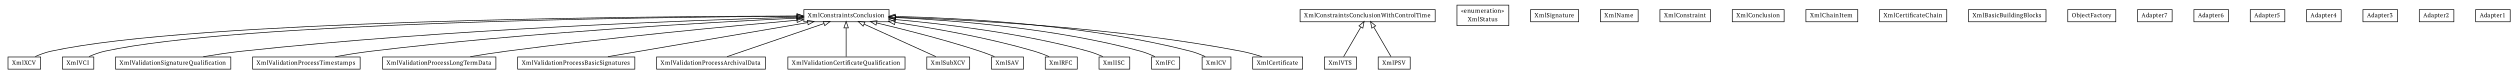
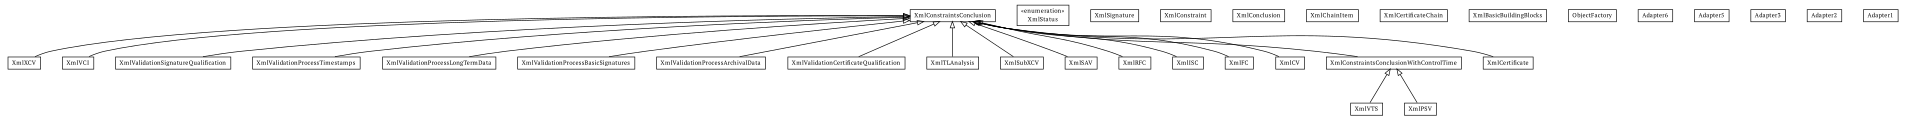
  digraph {
    fontname="PT Serif"
    nodesep=0.25
    ranksep=0.5
    node [fontcolor=black fontname="PT Serif" fontsize=10.0 shape=plaintext]
    edge [arrowtail=empty dir=back fontname="PT Serif" fontsize=10 headport=p labelfontname=arial labelfontsize=10 tailport=p]
    n1 [label=<<table title="eu.europa.esig.dss.jaxb.detailedreport.XmlXCV" border="0" cellborder="1" cellspacing="0" cellpadding="2" port="p" href="./XmlXCV.html"> 		<tr><td><table border="0" cellspacing="0" cellpadding="1"> <tr><td align="center" balign="center"> XmlXCV </td></tr> 		</table></td></tr> 		</table>>]
    n2 [label=<<table title="eu.europa.esig.dss.jaxb.detailedreport.XmlVTS" border="0" cellborder="1" cellspacing="0" cellpadding="2" port="p" href="./XmlVTS.html"> 		<tr><td><table border="0" cellspacing="0" cellpadding="1"> <tr><td align="center" balign="center"> XmlVTS </td></tr> 		</table></td></tr> 		</table>>]
    n3 [label=<<table title="eu.europa.esig.dss.jaxb.detailedreport.XmlVCI" border="0" cellborder="1" cellspacing="0" cellpadding="2" port="p" href="./XmlVCI.html"> 		<tr><td><table border="0" cellspacing="0" cellpadding="1"> <tr><td align="center" balign="center"> XmlVCI </td></tr> 		</table></td></tr> 		</table>>]
    n4 [label=<<table title="eu.europa.esig.dss.jaxb.detailedreport.XmlValidationSignatureQualification" border="0" cellborder="1" cellspacing="0" cellpadding="2" port="p" href="./XmlValidationSignatureQualification.html"> 		<tr><td><table border="0" cellspacing="0" cellpadding="1"> <tr><td align="center" balign="center"> XmlValidationSignatureQualification </td></tr> 		</table></td></tr> 		</table>>]
    n5 [label=<<table title="eu.europa.esig.dss.jaxb.detailedreport.XmlValidationProcessTimestamps" border="0" cellborder="1" cellspacing="0" cellpadding="2" port="p" href="./XmlValidationProcessTimestamps.html"> 		<tr><td><table border="0" cellspacing="0" cellpadding="1"> <tr><td align="center" balign="center"> XmlValidationProcessTimestamps </td></tr> 		</table></td></tr> 		</table>>]
    n6 [label=<<table title="eu.europa.esig.dss.jaxb.detailedreport.XmlValidationProcessLongTermData" border="0" cellborder="1" cellspacing="0" cellpadding="2" port="p" href="./XmlValidationProcessLongTermData.html"> 		<tr><td><table border="0" cellspacing="0" cellpadding="1"> <tr><td align="center" balign="center"> XmlValidationProcessLongTermData </td></tr> 		</table></td></tr> 		</table>>]
    n7 [label=<<table title="eu.europa.esig.dss.jaxb.detailedreport.XmlValidationProcessBasicSignatures" border="0" cellborder="1" cellspacing="0" cellpadding="2" port="p" href="./XmlValidationProcessBasicSignatures.html"> 		<tr><td><table border="0" cellspacing="0" cellpadding="1"> <tr><td align="center" balign="center"> XmlValidationProcessBasicSignatures </td></tr> 		</table></td></tr> 		</table>>]
    n8 [label=<<table title="eu.europa.esig.dss.jaxb.detailedreport.XmlValidationProcessArchivalData" border="0" cellborder="1" cellspacing="0" cellpadding="2" port="p" href="./XmlValidationProcessArchivalData.html"> 		<tr><td><table border="0" cellspacing="0" cellpadding="1"> <tr><td align="center" balign="center"> XmlValidationProcessArchivalData </td></tr> 		</table></td></tr> 		</table>>]
    n9 [label=<<table title="eu.europa.esig.dss.jaxb.detailedreport.XmlValidationCertificateQualification" border="0" cellborder="1" cellspacing="0" cellpadding="2" port="p" href="./XmlValidationCertificateQualification.html"> 		<tr><td><table border="0" cellspacing="0" cellpadding="1"> <tr><td align="center" balign="center"> XmlValidationCertificateQualification </td></tr> 		</table></td></tr> 		</table>>]
+   n10 [label=<<table title="eu.europa.esig.dss.jaxb.detailedreport.XmlTLAnalysis" border="0" cellborder="1" cellspacing="0" cellpadding="2" port="p" href="./XmlTLAnalysis.html"> 		<tr><td><table border="0" cellspacing="0" cellpadding="1"> <tr><td align="center" balign="center"> XmlTLAnalysis </td></tr> 		</table></td></tr> 		</table>>]
    n11 [label=<<table title="eu.europa.esig.dss.jaxb.detailedreport.XmlSubXCV" border="0" cellborder="1" cellspacing="0" cellpadding="2" port="p" href="./XmlSubXCV.html"> 		<tr><td><table border="0" cellspacing="0" cellpadding="1"> <tr><td align="center" balign="center"> XmlSubXCV </td></tr> 		</table></td></tr> 		</table>>]
    n12 [label=<<table title="eu.europa.esig.dss.jaxb.detailedreport.XmlStatus" border="0" cellborder="1" cellspacing="0" cellpadding="2" port="p" href="./XmlStatus.html"> 		<tr><td><table border="0" cellspacing="0" cellpadding="1"> <tr><td align="center" balign="center"> &#171;enumeration&#187; </td></tr> <tr><td align="center" balign="center"> XmlStatus </td></tr> 		</table></td></tr> 		</table>>]
    n13 [label=<<table title="eu.europa.esig.dss.jaxb.detailedreport.XmlSignature" border="0" cellborder="1" cellspacing="0" cellpadding="2" port="p" href="./XmlSignature.html"> 		<tr><td><table border="0" cellspacing="0" cellpadding="1"> <tr><td align="center" balign="center"> XmlSignature </td></tr> 		</table></td></tr> 		</table>>]
    n14 [label=<<table title="eu.europa.esig.dss.jaxb.detailedreport.XmlSAV" border="0" cellborder="1" cellspacing="0" cellpadding="2" port="p" href="./XmlSAV.html"> 		<tr><td><table border="0" cellspacing="0" cellpadding="1"> <tr><td align="center" balign="center"> XmlSAV </td></tr> 		</table></td></tr> 		</table>>]
    n15 [label=<<table title="eu.europa.esig.dss.jaxb.detailedreport.XmlRFC" border="0" cellborder="1" cellspacing="0" cellpadding="2" port="p" href="./XmlRFC.html"> 		<tr><td><table border="0" cellspacing="0" cellpadding="1"> <tr><td align="center" balign="center"> XmlRFC </td></tr> 		</table></td></tr> 		</table>>]
    n16 [label=<<table title="eu.europa.esig.dss.jaxb.detailedreport.XmlPSV" border="0" cellborder="1" cellspacing="0" cellpadding="2" port="p" href="./XmlPSV.html"> 		<tr><td><table border="0" cellspacing="0" cellpadding="1"> <tr><td align="center" balign="center"> XmlPSV </td></tr> 		</table></td></tr> 		</table>>]
-   n17 [label=<<table title="eu.europa.esig.dss.jaxb.detailedreport.XmlName" border="0" cellborder="1" cellspacing="0" cellpadding="2" port="p" href="./XmlName.html"> 		<tr><td><table border="0" cellspacing="0" cellpadding="1"> <tr><td align="center" balign="center"> XmlName </td></tr> 		</table></td></tr> 		</table>>]
    n18 [label=<<table title="eu.europa.esig.dss.jaxb.detailedreport.XmlISC" border="0" cellborder="1" cellspacing="0" cellpadding="2" port="p" href="./XmlISC.html"> 		<tr><td><table border="0" cellspacing="0" cellpadding="1"> <tr><td align="center" balign="center"> XmlISC </td></tr> 		</table></td></tr> 		</table>>]
    n19 [label=<<table title="eu.europa.esig.dss.jaxb.detailedreport.XmlFC" border="0" cellborder="1" cellspacing="0" cellpadding="2" port="p" href="./XmlFC.html"> 		<tr><td><table border="0" cellspacing="0" cellpadding="1"> <tr><td align="center" balign="center"> XmlFC </td></tr> 		</table></td></tr> 		</table>>]
    n20 [label=<<table title="eu.europa.esig.dss.jaxb.detailedreport.XmlCV" border="0" cellborder="1" cellspacing="0" cellpadding="2" port="p" href="./XmlCV.html"> 		<tr><td><table border="0" cellspacing="0" cellpadding="1"> <tr><td align="center" balign="center"> XmlCV </td></tr> 		</table></td></tr> 		</table>>]
    n21 [label=<<table title="eu.europa.esig.dss.jaxb.detailedreport.XmlConstraintsConclusionWithControlTime" border="0" cellborder="1" cellspacing="0" cellpadding="2" port="p" href="./XmlConstraintsConclusionWithControlTime.html"> 		<tr><td><table border="0" cellspacing="0" cellpadding="1"> <tr><td align="center" balign="center"> XmlConstraintsConclusionWithControlTime </td></tr> 		</table></td></tr> 		</table>>]
    n22 [label=<<table title="eu.europa.esig.dss.jaxb.detailedreport.XmlConstraintsConclusion" border="0" cellborder="1" cellspacing="0" cellpadding="2" port="p" href="./XmlConstraintsConclusion.html"> 		<tr><td><table border="0" cellspacing="0" cellpadding="1"> <tr><td align="center" balign="center"> XmlConstraintsConclusion </td></tr> 		</table></td></tr> 		</table>>]
    n23 [label=<<table title="eu.europa.esig.dss.jaxb.detailedreport.XmlCertificate" border="0" cellborder="1" cellspacing="0" cellpadding="2" port="p" href="./XmlCertificate.html"> 		<tr><td><table border="0" cellspacing="0" cellpadding="1"> <tr><td align="center" balign="center"> XmlCertificate </td></tr> 		</table></td></tr> 		</table>>]
    n24 [label=<<table title="eu.europa.esig.dss.jaxb.detailedreport.XmlConstraint" border="0" cellborder="1" cellspacing="0" cellpadding="2" port="p" href="./XmlConstraint.html"> 		<tr><td><table border="0" cellspacing="0" cellpadding="1"> <tr><td align="center" balign="center"> XmlConstraint </td></tr> 		</table></td></tr> 		</table>>]
    n25 [label=<<table title="eu.europa.esig.dss.jaxb.detailedreport.XmlConclusion" border="0" cellborder="1" cellspacing="0" cellpadding="2" port="p" href="./XmlConclusion.html"> 		<tr><td><table border="0" cellspacing="0" cellpadding="1"> <tr><td align="center" balign="center"> XmlConclusion </td></tr> 		</table></td></tr> 		</table>>]
    n26 [label=<<table title="eu.europa.esig.dss.jaxb.detailedreport.XmlChainItem" border="0" cellborder="1" cellspacing="0" cellpadding="2" port="p" href="./XmlChainItem.html"> 		<tr><td><table border="0" cellspacing="0" cellpadding="1"> <tr><td align="center" balign="center"> XmlChainItem </td></tr> 		</table></td></tr> 		</table>>]
    n27 [label=<<table title="eu.europa.esig.dss.jaxb.detailedreport.XmlCertificateChain" border="0" cellborder="1" cellspacing="0" cellpadding="2" port="p" href="./XmlCertificateChain.html"> 		<tr><td><table border="0" cellspacing="0" cellpadding="1"> <tr><td align="center" balign="center"> XmlCertificateChain </td></tr> 		</table></td></tr> 		</table>>]
    n28 [label=<<table title="eu.europa.esig.dss.jaxb.detailedreport.XmlBasicBuildingBlocks" border="0" cellborder="1" cellspacing="0" cellpadding="2" port="p" href="./XmlBasicBuildingBlocks.html"> 		<tr><td><table border="0" cellspacing="0" cellpadding="1"> <tr><td align="center" balign="center"> XmlBasicBuildingBlocks </td></tr> 		</table></td></tr> 		</table>>]
    n29 [label=<<table title="eu.europa.esig.dss.jaxb.detailedreport.ObjectFactory" border="0" cellborder="1" cellspacing="0" cellpadding="2" port="p" href="./ObjectFactory.html"> 		<tr><td><table border="0" cellspacing="0" cellpadding="1"> <tr><td align="center" balign="center"> ObjectFactory </td></tr> 		</table></td></tr> 		</table>>]
-   n30 [label=<<table title="eu.europa.esig.dss.jaxb.detailedreport.Adapter7" border="0" cellborder="1" cellspacing="0" cellpadding="2" port="p" href="./Adapter7.html"> 		<tr><td><table border="0" cellspacing="0" cellpadding="1"> <tr><td align="center" balign="center"> Adapter7 </td></tr> 		</table></td></tr> 		</table>>]
    n31 [label=<<table title="eu.europa.esig.dss.jaxb.detailedreport.Adapter6" border="0" cellborder="1" cellspacing="0" cellpadding="2" port="p" href="./Adapter6.html"> 		<tr><td><table border="0" cellspacing="0" cellpadding="1"> <tr><td align="center" balign="center"> Adapter6 </td></tr> 		</table></td></tr> 		</table>>]
    n32 [label=<<table title="eu.europa.esig.dss.jaxb.detailedreport.Adapter5" border="0" cellborder="1" cellspacing="0" cellpadding="2" port="p" href="./Adapter5.html"> 		<tr><td><table border="0" cellspacing="0" cellpadding="1"> <tr><td align="center" balign="center"> Adapter5 </td></tr> 		</table></td></tr> 		</table>>]
-   n33 [label=<<table title="eu.europa.esig.dss.jaxb.detailedreport.Adapter4" border="0" cellborder="1" cellspacing="0" cellpadding="2" port="p" href="./Adapter4.html"> 		<tr><td><table border="0" cellspacing="0" cellpadding="1"> <tr><td align="center" balign="center"> Adapter4 </td></tr> 		</table></td></tr> 		</table>>]
    n34 [label=<<table title="eu.europa.esig.dss.jaxb.detailedreport.Adapter3" border="0" cellborder="1" cellspacing="0" cellpadding="2" port="p" href="./Adapter3.html"> 		<tr><td><table border="0" cellspacing="0" cellpadding="1"> <tr><td align="center" balign="center"> Adapter3 </td></tr> 		</table></td></tr> 		</table>>]
    n35 [label=<<table title="eu.europa.esig.dss.jaxb.detailedreport.Adapter2" border="0" cellborder="1" cellspacing="0" cellpadding="2" port="p" href="./Adapter2.html"> 		<tr><td><table border="0" cellspacing="0" cellpadding="1"> <tr><td align="center" balign="center"> Adapter2 </td></tr> 		</table></td></tr> 		</table>>]
    n36 [label=<<table title="eu.europa.esig.dss.jaxb.detailedreport.Adapter1" border="0" cellborder="1" cellspacing="0" cellpadding="2" port="p" href="./Adapter1.html"> 		<tr><td><table border="0" cellspacing="0" cellpadding="1"> <tr><td align="center" balign="center"> Adapter1 </td></tr> 		</table></td></tr> 		</table>>]
    n21 -> n2
    n21 -> n16
    n22 -> n1
    n22 -> n3
    n22 -> n4
    n22 -> n5
    n22 -> n6
    n22 -> n7
    n22 -> n8
    n22 -> n9
+   n22 -> n10
    n22 -> n11
    n22 -> n14
    n22 -> n15
    n22 -> n18
    n22 -> n19
    n22 -> n20
+   n22 -> n21
    n22 -> n23
  }
